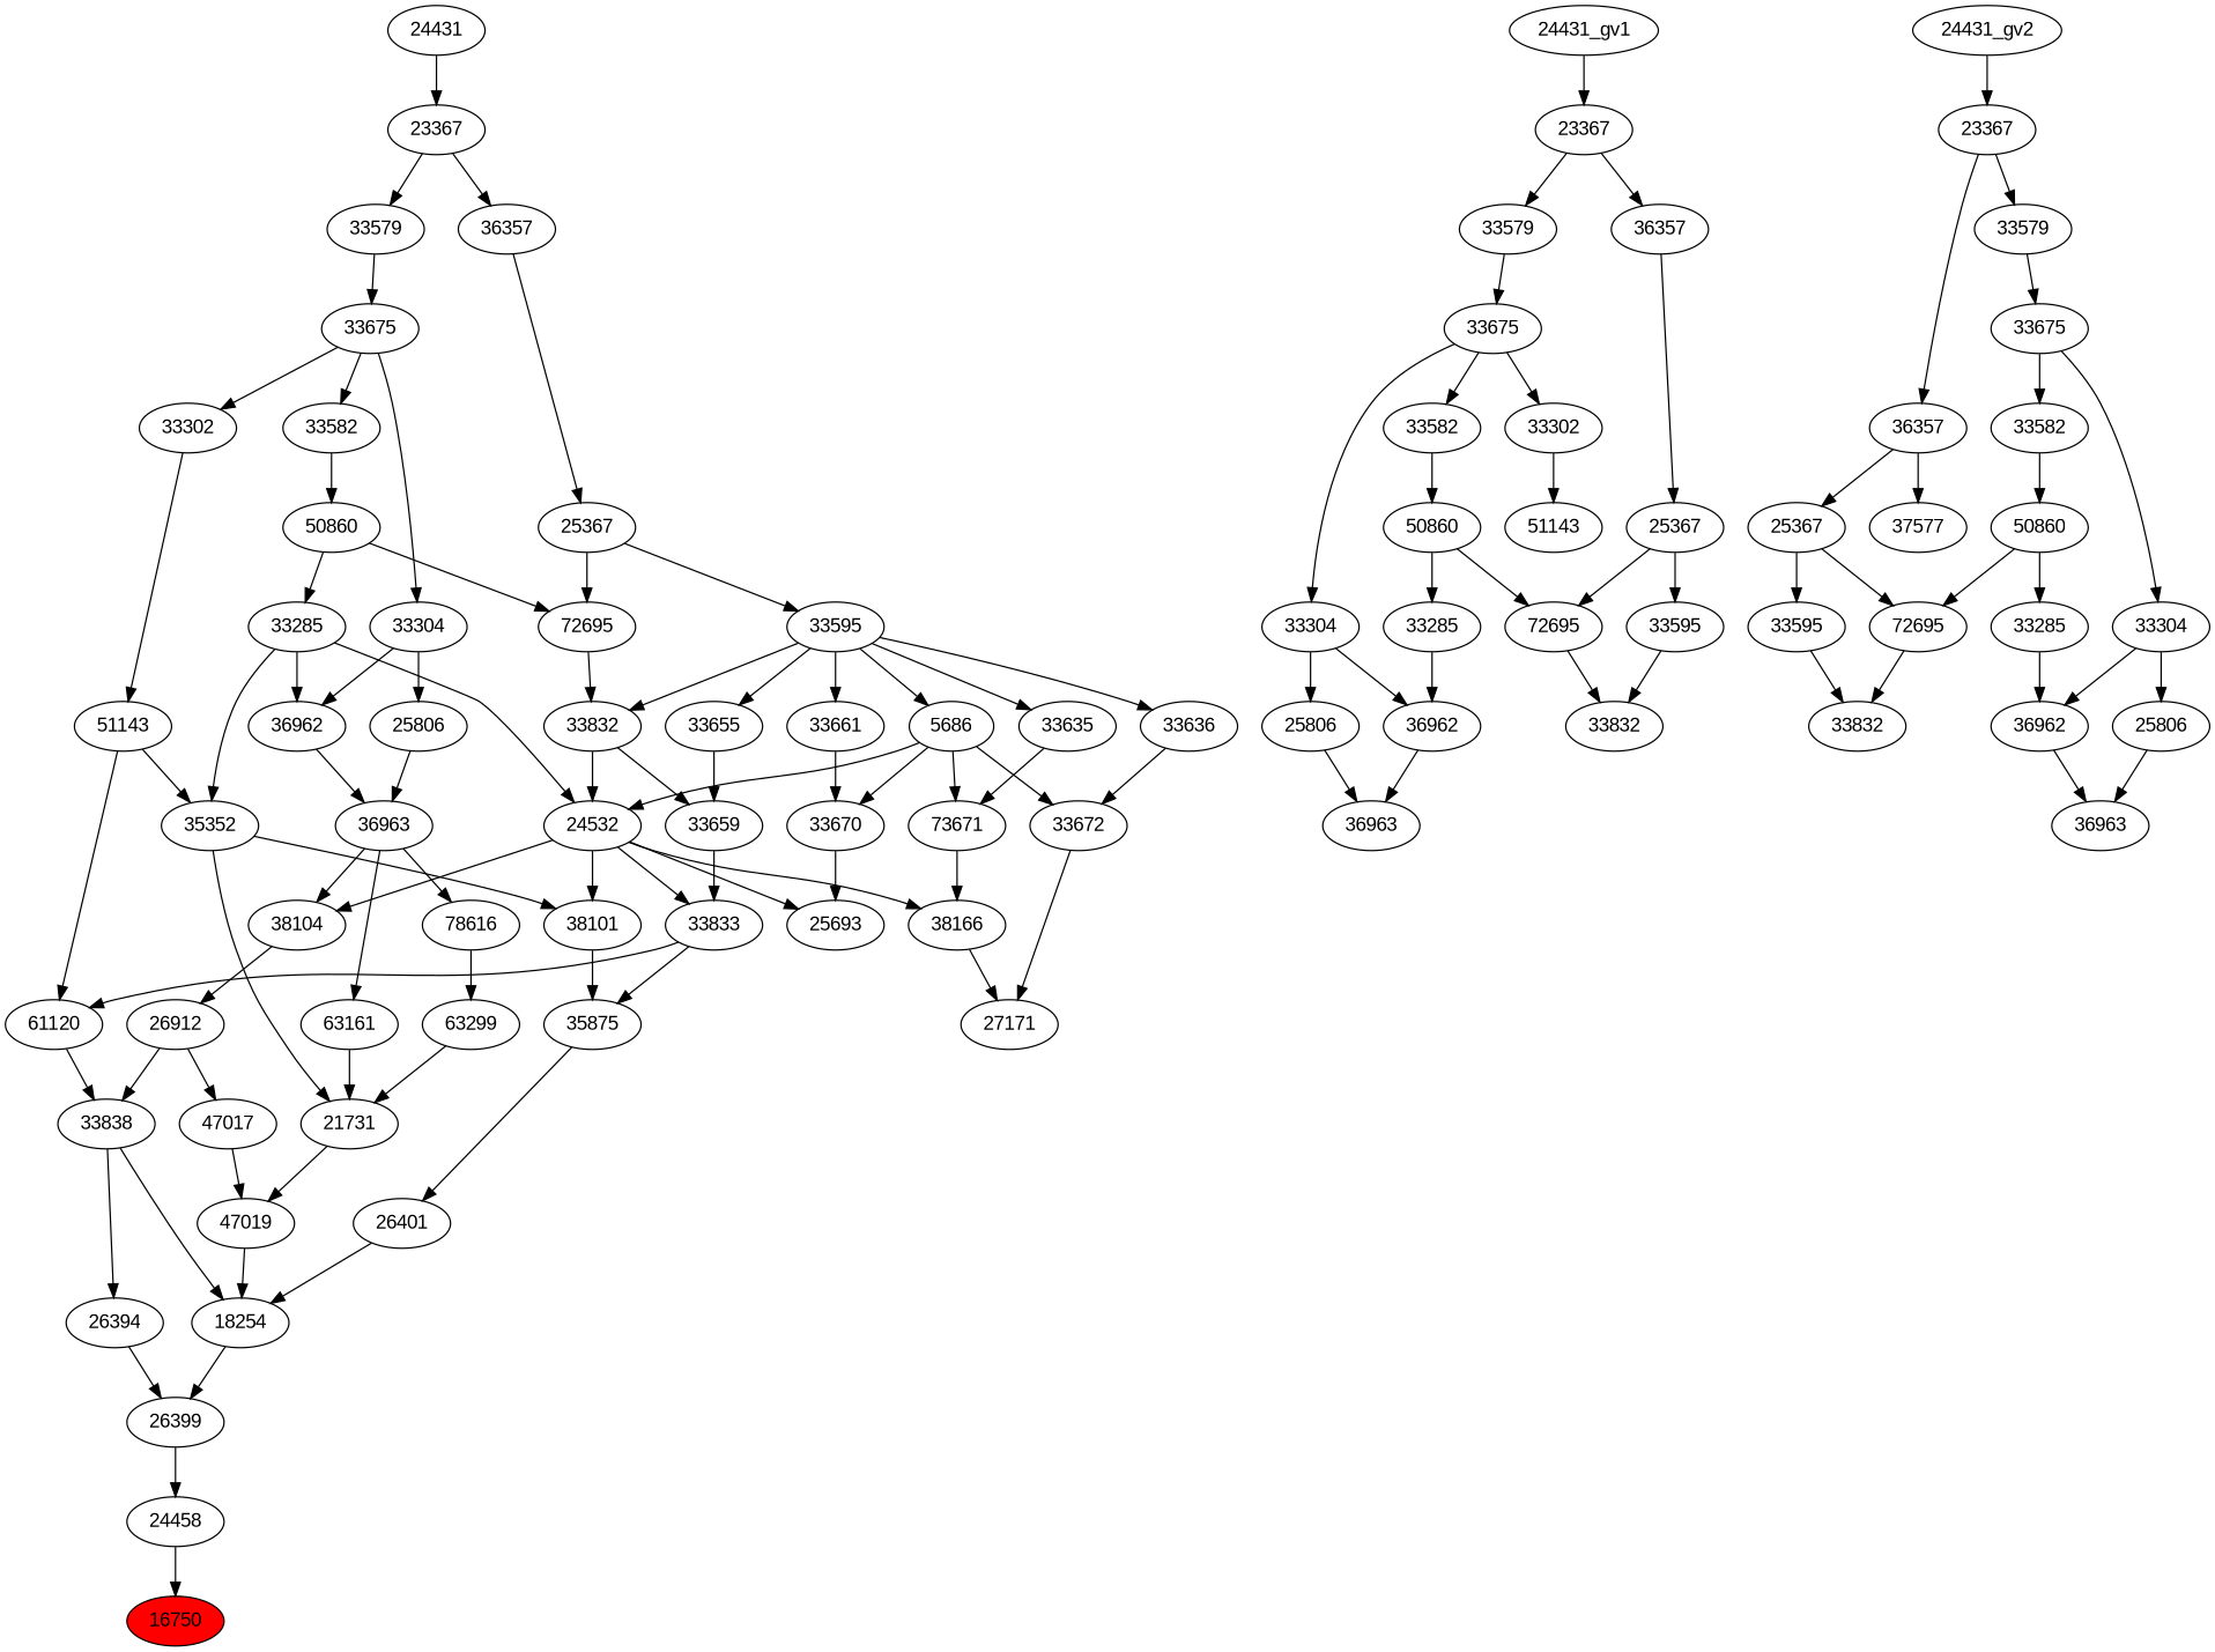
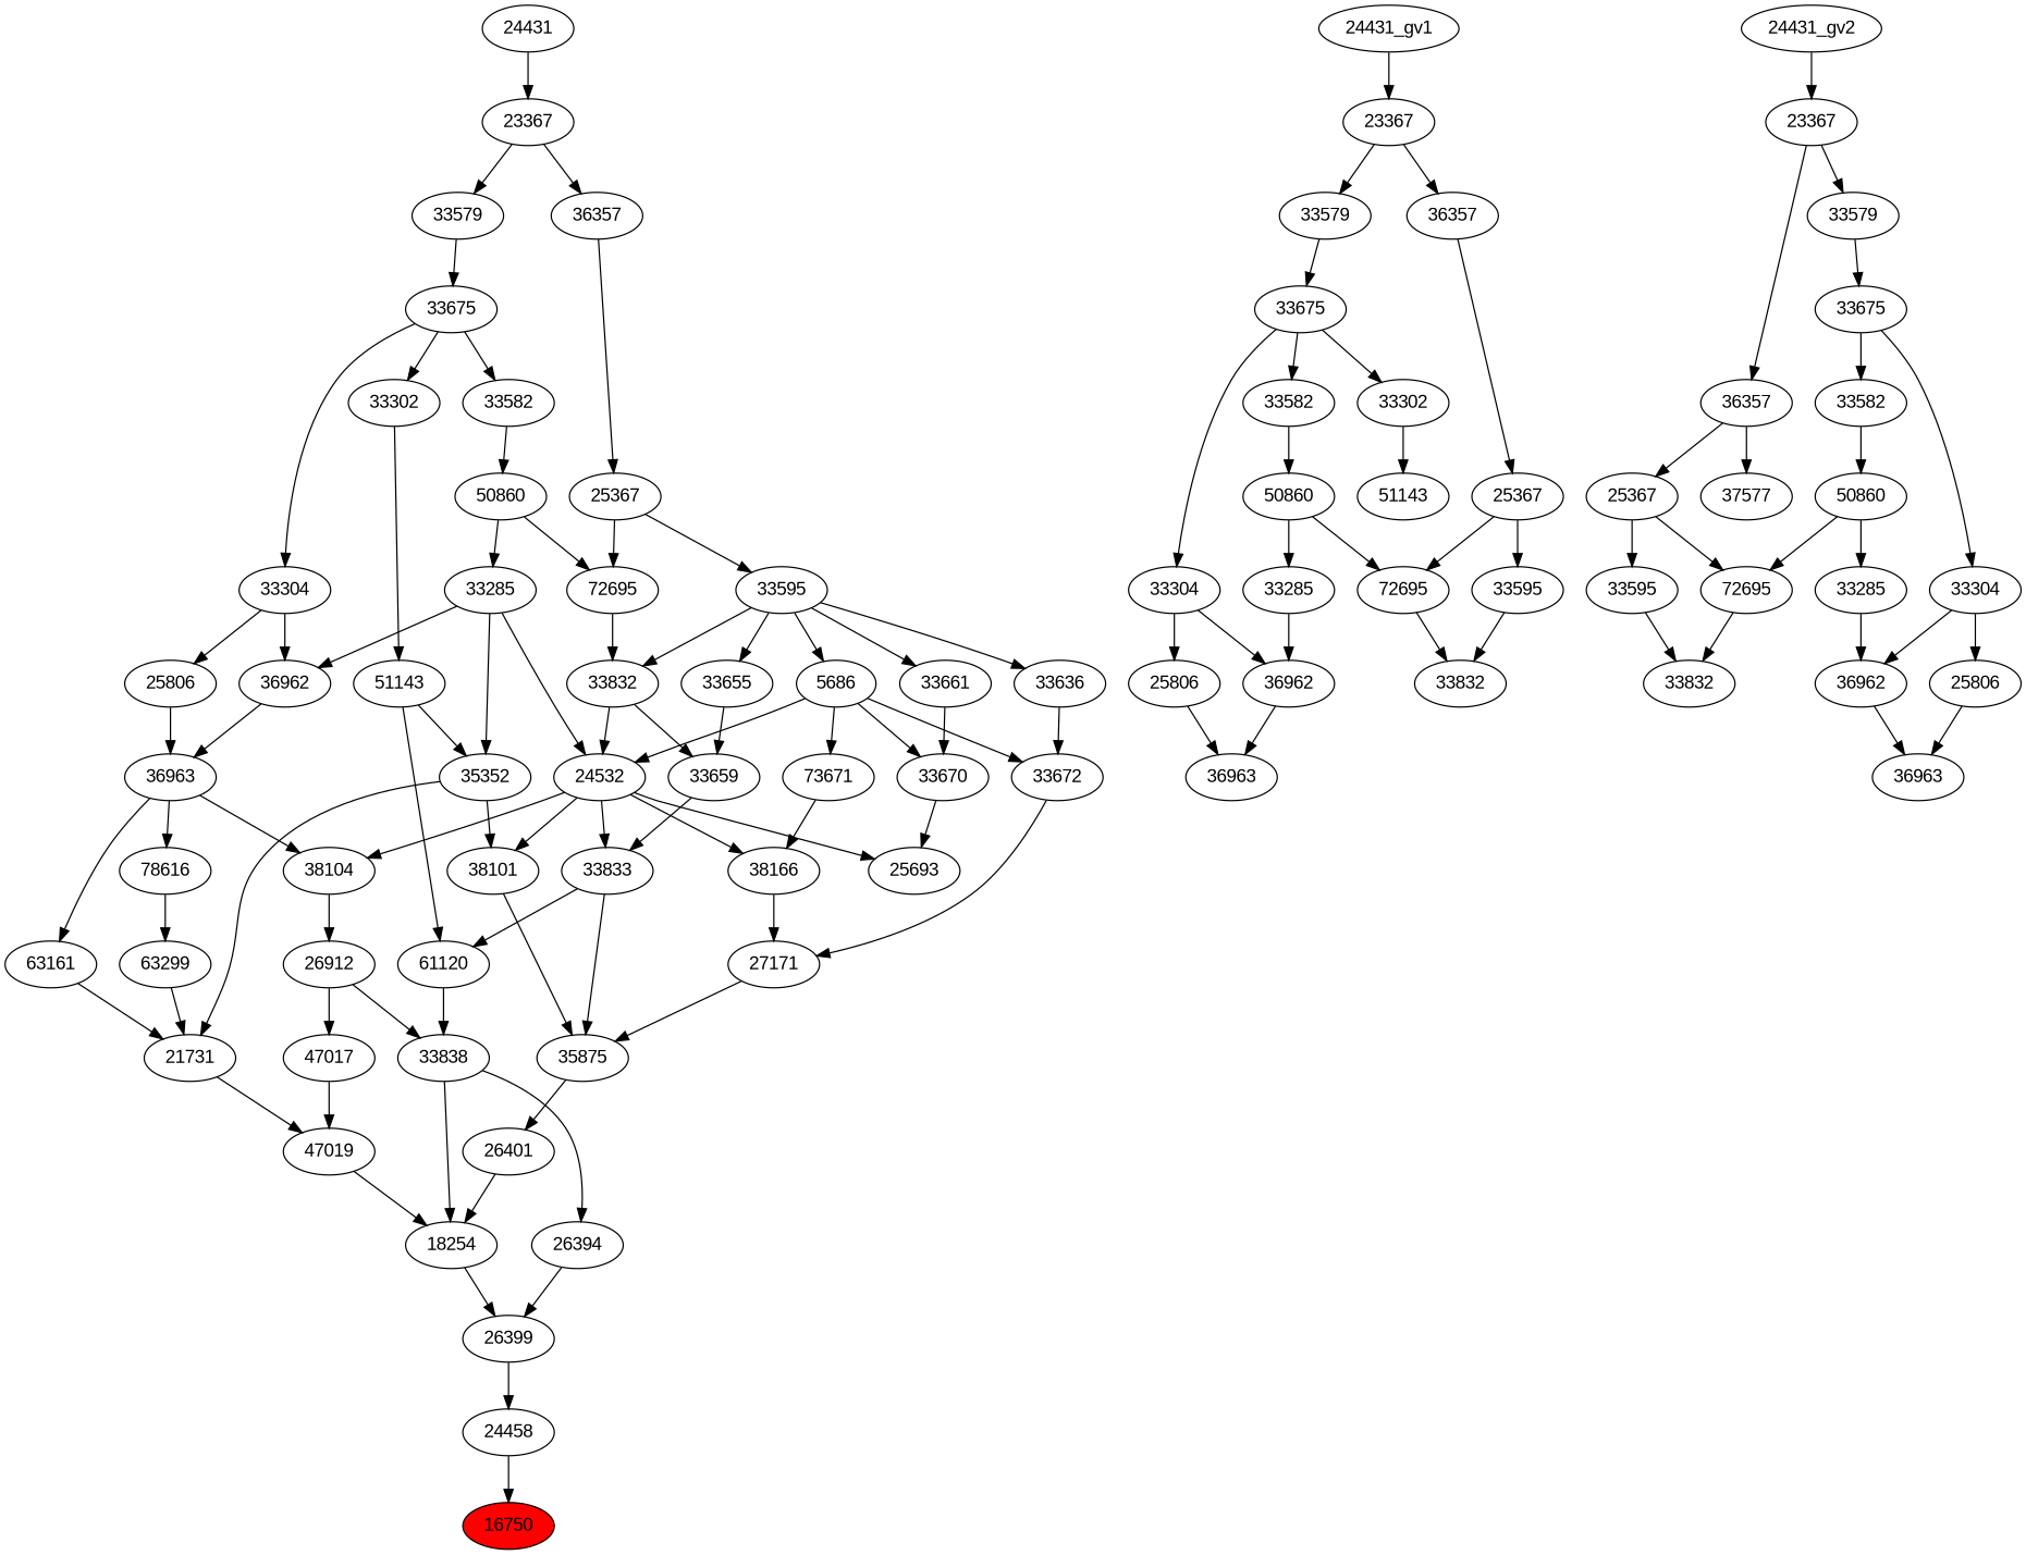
  strict digraph {
    fontname="Liberation Sans"
    node [fontname="Liberation Sans"]
    edge [fontname="Liberation Sans"]
    n1 [fillcolor=red label=16750 style=filled]
    n2 [label=24458]
    n3 [label=26399]
    n4 [label=26394]
    n5 [label=18254]
    n6 [label=33838]
    n7 [label=26401]
    n8 [label=47019]
    n9 [label=21731]
    n10 [label=26912]
    n11 [label=47017]
    n12 [label=61120]
    n13 [label=35875]
    n14 [label=35352]
    n15 [label=38101]
    n16 [label=63161]
    n17 [label=63299]
    n18 [label=38104]
    n19 [label=25693]
    n20 [label=51143]
    n21 [label=33833]
    n22 [label=27171]
    n23 [label=33285]
    n24 [label=24532]
    n25 [label=36962]
    n26 [label=38166]
    n27 [label=36963]
    n28 [label=78616]
    n29 [label=33670]
    n30 [label=33302]
    n31 [label=33659]
    n32 [label=33672]
    n33 [label=50860]
    n34 [label=72695]
    n35 [label=33832]
    n36 [label=25806]
    n37 [label=5686]
    n38 [label=73671]
    n39 [label=33661]
    n40 [label=33675]
    n41 [label=33582]
    n42 [label=33304]
    n43 [label=33655]
    n44 [label=33636]
    n45 [label=33595]
-   n46 [label=33635]
    n47 [label=33579]
    n48 [label=25367]
    n49 [label=23367]
    n50 [label=36357]
    n51 [label=24431]
    n52 [label=51143]
    n53 [label=33302]
    n54 [label=33285]
    n55 [label=36962]
    n56 [label=36963]
    n57 [label=50860]
    n58 [label=72695]
    n59 [label=33832]
    n60 [label=25806]
    n61 [label=33675]
    n62 [label=33582]
    n63 [label=33304]
    n64 [label=33595]
    n65 [label=33579]
    n66 [label=25367]
    n67 [label=23367]
    n68 [label=36357]
    "24431_gv1"
    n70 [label=33832]
    n71 [label=72695]
    n72 [label=33595]
    n73 [label=50860]
    n74 [label=33285]
    n75 [label=36962]
    n76 [label=33582]
    n77 [label=36963]
    n78 [label=25806]
    n79 [label=25367]
    n80 [label=33675]
    n81 [label=33304]
    n82 [label=36357]
    n83 [label=37577]
    n84 [label=33579]
    n85 [label=23367]
    "24431_gv2"
    subgraph sub_1 {
      n1
      n2
      n3
      n4
      n5
      n6
      n7
      n8
      n9
      n10
      n11
      n12
      n13
      n14
      n15
      n16
      n17
      n18
      n19
      n20
      n21
      n22
      n23
      n24
      n25
      n26
      n27
      n28
      n29
      n30
      n31
      n32
      n33
      n34
      n35
      n36
      n37
      n38
      n39
      n40
      n41
      n42
      n43
      n44
      n45
-     n46
      n47
      n48
      n49
      n50
      n51
    }
    subgraph sub_2 {
      n52
      n53
      n54
      n55
      n56
      n57
      n58
      n59
      n60
      n61
      n62
      n63
      n64
      n65
      n66
      n67
      n68
      "24431_gv1"
    }
    subgraph sub_3 {
      n70
      n71
      n72
      n73
      n74
      n75
      n76
      n77
      n78
      n79
      n80
      n81
      n82
      n83
      n84
      n85
      "24431_gv2"
    }
    n2 -> n1
    n3 -> n2
    n4 -> n3
    n5 -> n3
    n6 -> n4
    n6 -> n5
    n7 -> n5
    n8 -> n5
    n9 -> n8
    n10 -> n6
    n10 -> n11
    n11 -> n8
    n12 -> n6
    n13 -> n7
    n14 -> n9
    n14 -> n15
    n15 -> n13
    n16 -> n9
    n17 -> n9
    n18 -> n10
    n20 -> n12
    n20 -> n14
    n21 -> n12
    n21 -> n13
+   n22 -> n13
    n23 -> n14
    n23 -> n24
    n23 -> n25
    n24 -> n15
    n24 -> n18
    n24 -> n19
    n24 -> n21
    n24 -> n26
    n25 -> n27
    n26 -> n22
    n27 -> n16
    n27 -> n18
    n27 -> n28
    n28 -> n17
    n29 -> n19
    n30 -> n20
    n31 -> n21
    n32 -> n22
    n33 -> n23
    n33 -> n34
    n34 -> n35
    n35 -> n24
    n35 -> n31
    n36 -> n27
    n37 -> n24
    n37 -> n29
    n37 -> n32
    n37 -> n38
    n38 -> n26
    n39 -> n29
    n40 -> n30
    n40 -> n41
    n40 -> n42
    n41 -> n33
    n42 -> n25
    n42 -> n36
    n43 -> n31
    n44 -> n32
    n45 -> n35
    n45 -> n37
    n45 -> n39
    n45 -> n43
    n45 -> n44
-   n45 -> n46
-   n46 -> n38
    n47 -> n40
    n48 -> n34
    n48 -> n45
    n49 -> n47
    n49 -> n50
    n50 -> n48
    n51 -> n49
    n53 -> n52
    n54 -> n55
    n55 -> n56
    n57 -> n54
    n57 -> n58
    n58 -> n59
    n60 -> n56
    n61 -> n53
    n61 -> n62
    n61 -> n63
    n62 -> n57
    n63 -> n55
    n63 -> n60
    n64 -> n59
    n65 -> n61
    n66 -> n58
    n66 -> n64
    n67 -> n65
    n67 -> n68
    n68 -> n66
    "24431_gv1" -> n67
    n71 -> n70
    n72 -> n70
    n73 -> n71
    n73 -> n74
    n74 -> n75
    n75 -> n77
    n76 -> n73
    n78 -> n77
    n79 -> n71
    n79 -> n72
    n80 -> n76
    n80 -> n81
    n81 -> n75
    n81 -> n78
    n82 -> n79
    n82 -> n83
    n84 -> n80
    n85 -> n82
    n85 -> n84
    "24431_gv2" -> n85
  }
